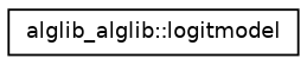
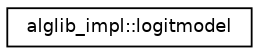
  digraph {
    rankdir=LR
-   n1 [color=black fillcolor=white fontname=Helvetica fontsize=10 height=0.2 label="alglib_alglib::logitmodel" shape=record style=filled width=0.4]
+   n1 [color=black fillcolor=white fontname=Helvetica fontsize=10 height=0.2 label="alglib_impl::logitmodel" shape=record style=filled width=0.4]
  }
